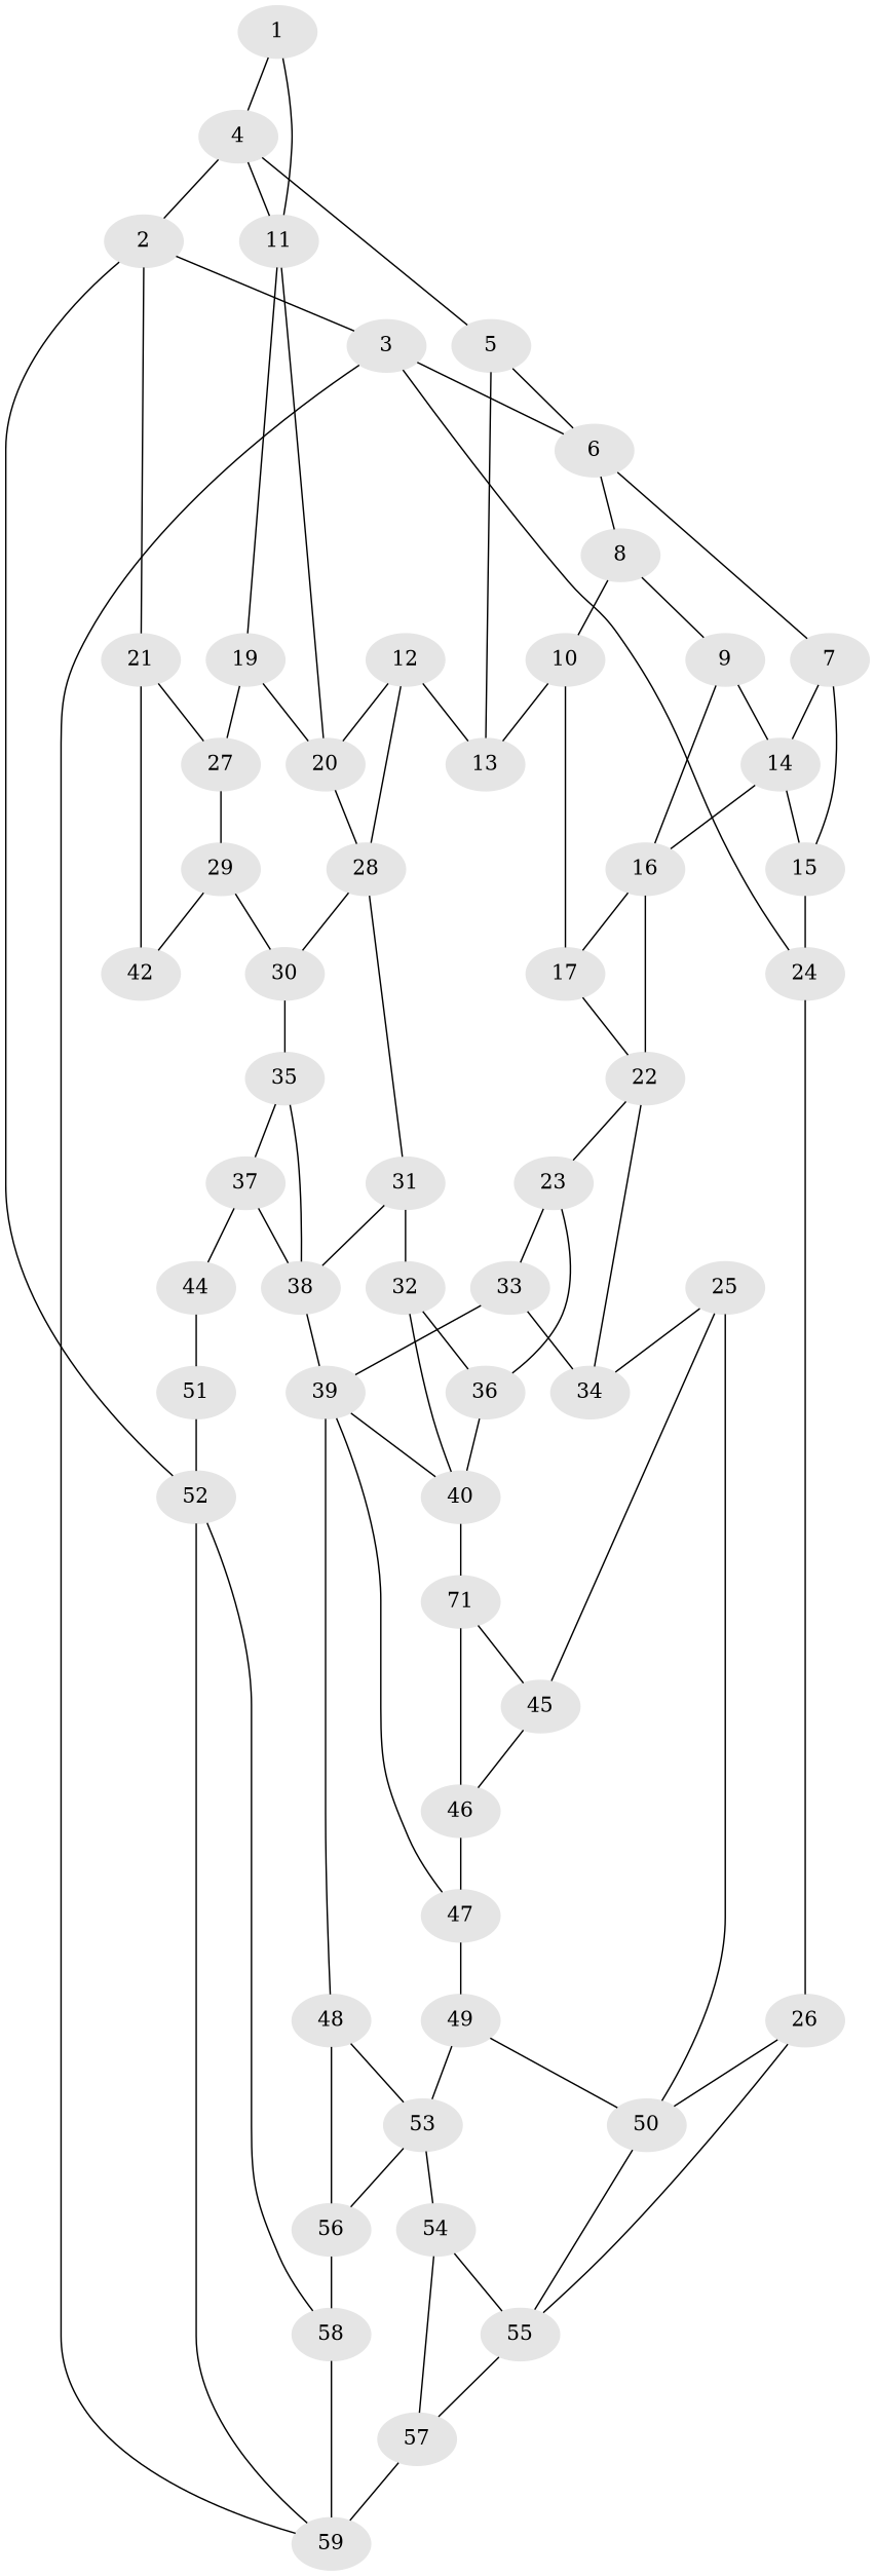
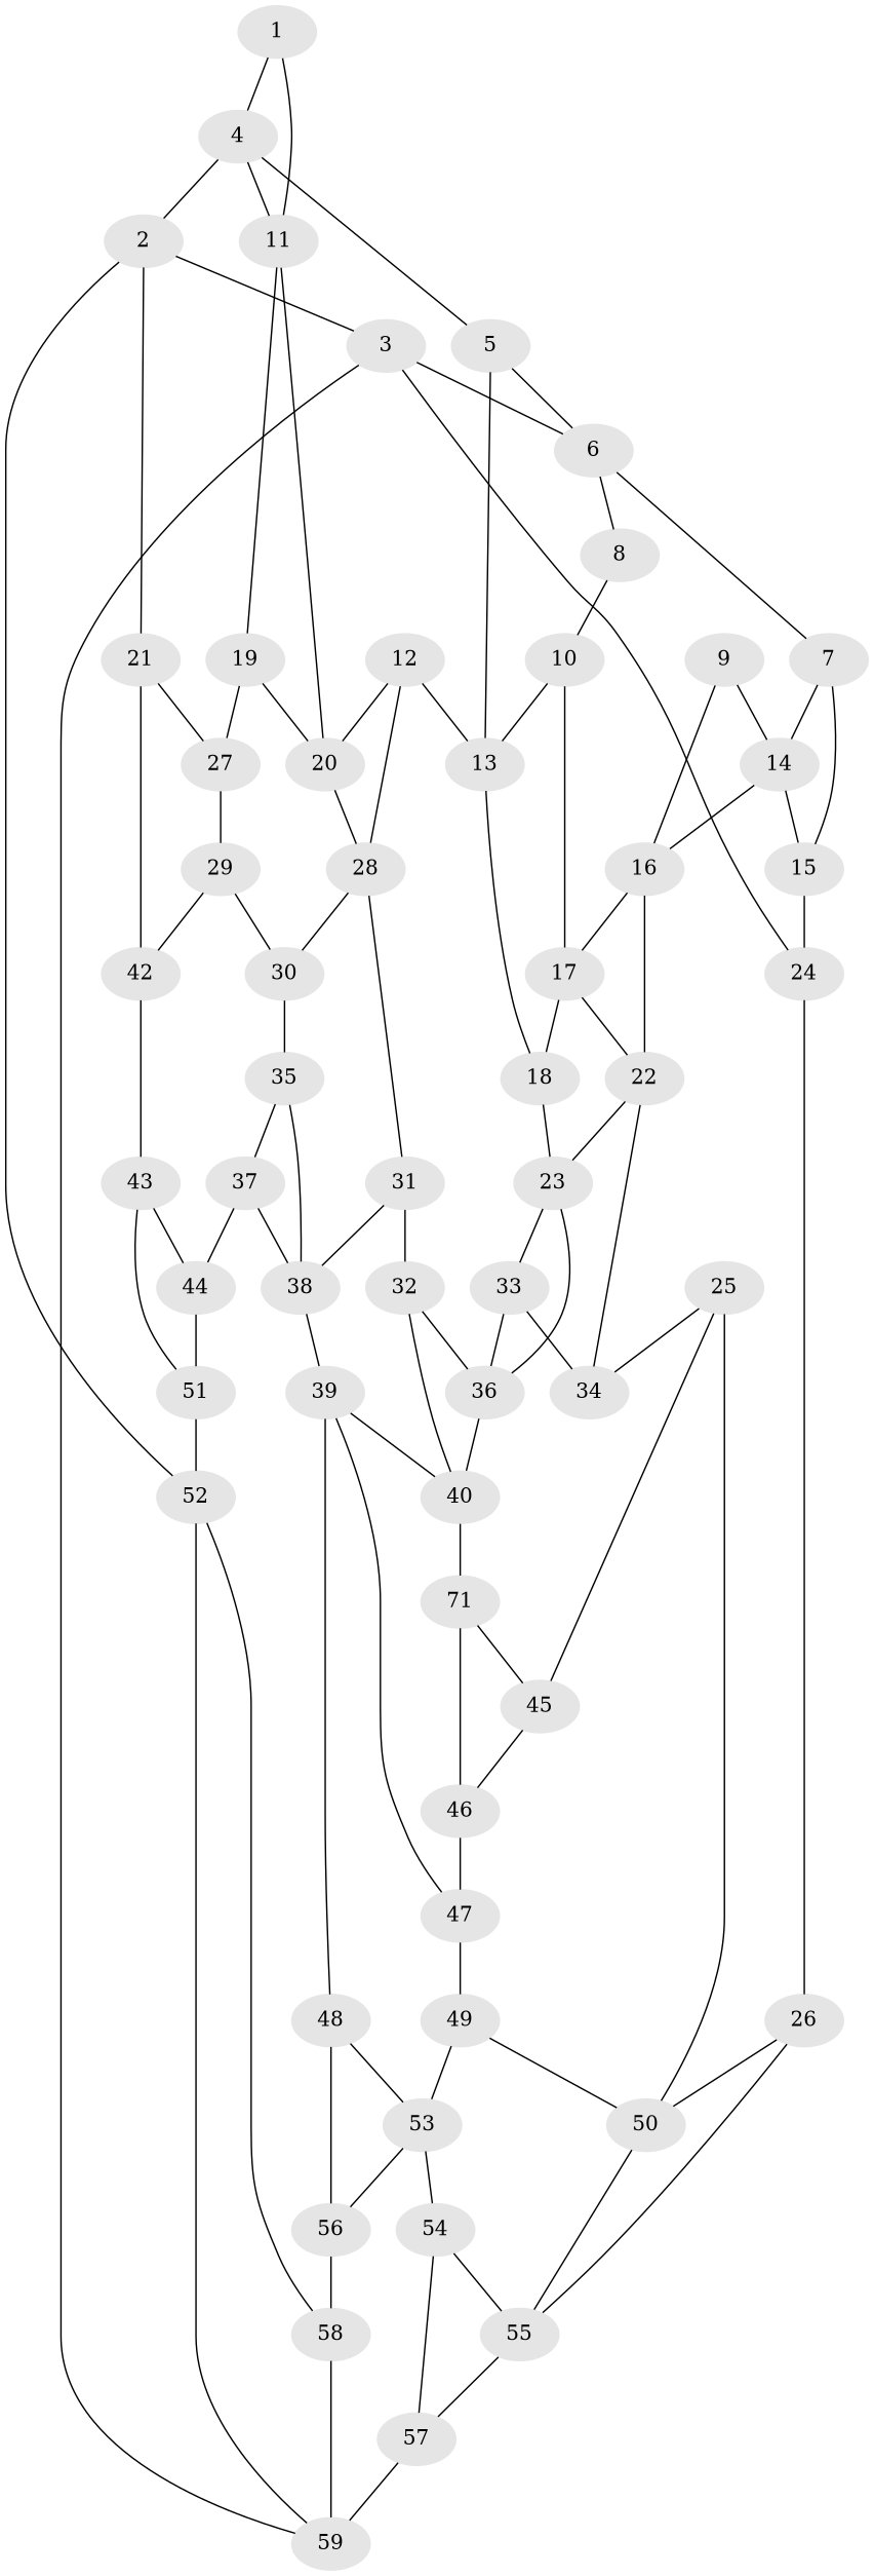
  graph {
    node [color=gray90 style=filled]
    edge [weight=1.0]
    1
    4
    11
    2
    3
    21
    52
    5
    19
    20
    6
    24
    59
    27
    42
    58
    7
    8
    26
    13
+   18
    14
    15
    9
    10
    16
    17
    22
    28
    12
    30
    31
    23
    34
    33
    36
    29
+   43
    40
    50
    55
    25
    45
    46
    57
    35
    32
    38
    37
    39
    n51 [label=71]
    44
    51
    47
    48
    49
    53
    56
    54
    1 -- 4
    1 -- 11
    4 -- 11
    4 -- 2
    4 -- 5
    11 -- 19
    11 -- 20
    2 -- 3
    2 -- 21
    2 -- 52
    3 -- 6
    3 -- 24
    3 -- 59
    21 -- 27
    21 -- 42
    52 -- 59
    52 -- 58
    5 -- 6
    5 -- 13
    19 -- 20
    19 -- 27 [weight=2.0]
    20 -- 28
    6 -- 7
    6 -- 8
    24 -- 26
    27 -- 29
+   42 -- 43 [weight=2.0]
    58 -- 59
    7 -- 14
    7 -- 15
-   8 -- 9
    8 -- 10 [weight=2.0]
    26 -- 50
    26 -- 55
+   13 -- 18
+   18 -- 23
    14 -- 15
    14 -- 16
    15 -- 24 [weight=2.0]
    9 -- 14
    9 -- 16
    10 -- 13
    10 -- 17
    16 -- 17
    16 -- 22
+   17 -- 18
    17 -- 22
    22 -- 23
    22 -- 34
    28 -- 30
    28 -- 31
    12 -- 20
    12 -- 13
    12 -- 28
    30 -- 35 [weight=2.0]
    31 -- 32
    31 -- 38
    23 -- 33
    23 -- 36
    33 -- 34
-   33 -- 39
+   33 -- 36
    36 -- 40
    29 -- 42
    29 -- 30
+   43 -- 44
+   43 -- 51
    40 -- n51
    50 -- 55
    55 -- 57
    25 -- 34
    25 -- 50
    25 -- 45
    45 -- 46
    46 -- 47 [weight=2.0]
    57 -- 59 [weight=2.0]
    35 -- 38
    35 -- 37
    32 -- 36
    32 -- 40
    38 -- 39
    37 -- 38
    37 -- 44
    39 -- 40
    39 -- 47
    39 -- 48
    n51 -- 45
    n51 -- 46
    44 -- 51
    51 -- 52 [weight=2.0]
    47 -- 49
    48 -- 53
    48 -- 56
    49 -- 50
    49 -- 53
    53 -- 56
    53 -- 54
    56 -- 58 [weight=2.0]
    54 -- 55
    54 -- 57
  }
